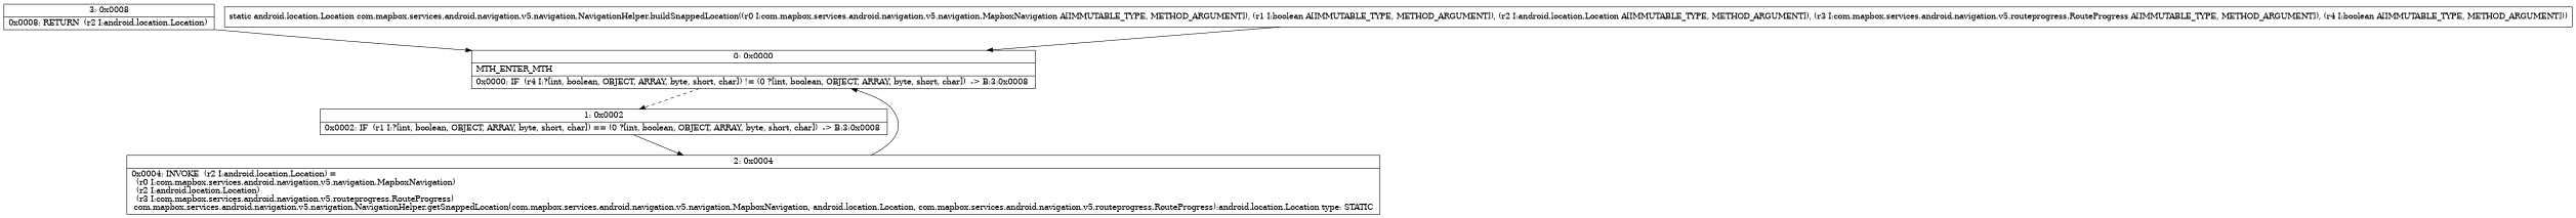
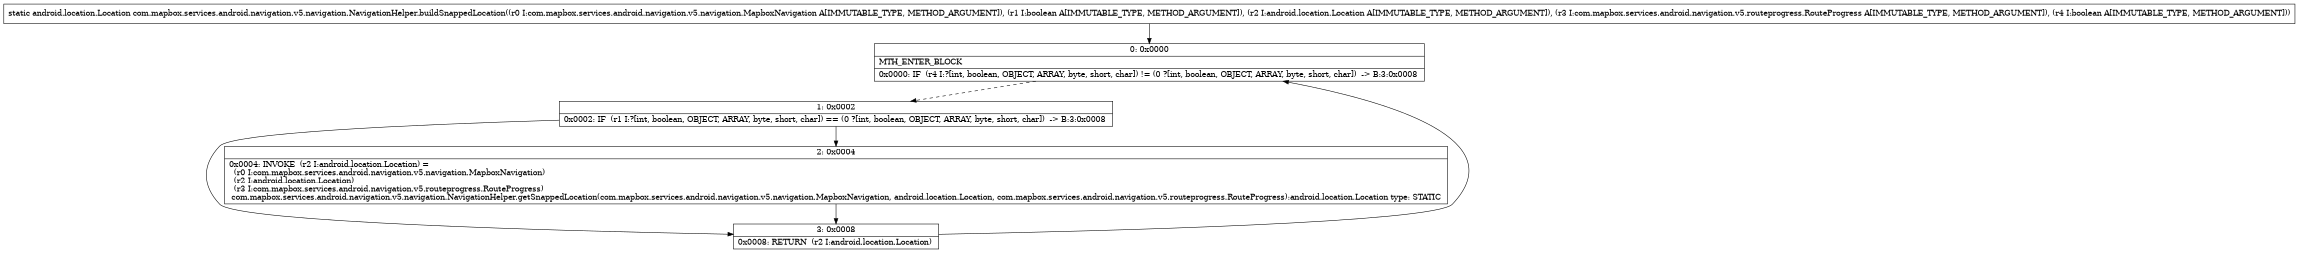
  digraph {
    node [shape=record]
-   n1 [label="{0\:\ 0x0000|MTH_ENTER_MTH\l|0x0000: IF  (r4 I:?[int, boolean, OBJECT, ARRAY, byte, short, char]) != (0 ?[int, boolean, OBJECT, ARRAY, byte, short, char])  \-\> B:3:0x0008 \l}"]
+   n1 [label="{0\:\ 0x0000|MTH_ENTER_BLOCK\l|0x0000: IF  (r4 I:?[int, boolean, OBJECT, ARRAY, byte, short, char]) != (0 ?[int, boolean, OBJECT, ARRAY, byte, short, char])  \-\> B:3:0x0008 \l}"]
    n2 [label="{1\:\ 0x0002|0x0002: IF  (r1 I:?[int, boolean, OBJECT, ARRAY, byte, short, char]) == (0 ?[int, boolean, OBJECT, ARRAY, byte, short, char])  \-\> B:3:0x0008 \l}"]
    n3 [label="{3\:\ 0x0008|0x0008: RETURN  (r2 I:android.location.Location) \l}"]
    n4 [label="{2\:\ 0x0004|0x0004: INVOKE  (r2 I:android.location.Location) = \l  (r0 I:com.mapbox.services.android.navigation.v5.navigation.MapboxNavigation)\l  (r2 I:android.location.Location)\l  (r3 I:com.mapbox.services.android.navigation.v5.routeprogress.RouteProgress)\l com.mapbox.services.android.navigation.v5.navigation.NavigationHelper.getSnappedLocation(com.mapbox.services.android.navigation.v5.navigation.MapboxNavigation, android.location.Location, com.mapbox.services.android.navigation.v5.routeprogress.RouteProgress):android.location.Location type: STATIC \l}"]
    n5 [label="{static android.location.Location com.mapbox.services.android.navigation.v5.navigation.NavigationHelper.buildSnappedLocation((r0 I:com.mapbox.services.android.navigation.v5.navigation.MapboxNavigation A[IMMUTABLE_TYPE, METHOD_ARGUMENT]), (r1 I:boolean A[IMMUTABLE_TYPE, METHOD_ARGUMENT]), (r2 I:android.location.Location A[IMMUTABLE_TYPE, METHOD_ARGUMENT]), (r3 I:com.mapbox.services.android.navigation.v5.routeprogress.RouteProgress A[IMMUTABLE_TYPE, METHOD_ARGUMENT]), (r4 I:boolean A[IMMUTABLE_TYPE, METHOD_ARGUMENT])) }"]
    n1 -> n2 [style=dashed]
+   n2 -> n3
    n2 -> n4 [style=solid]
    n3 -> n1
-   n4 -> n1
+   n4 -> n3
    n5 -> n1
  }
